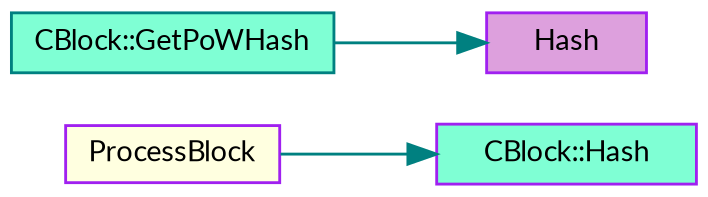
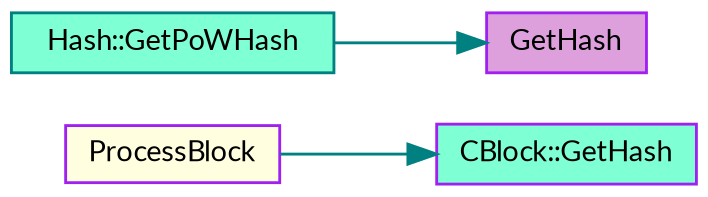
  digraph {
    fontname=Lato
    rankdir=LR
    node [color=purple fillcolor=aquamarine fontname=Lato fontsize=10 shape=record style=filled]
    edge [color=teal fontname=Lato fontsize=10 labelfontname=Helvetica labelfontsize=10 style=solid]
    n1 [fillcolor=lightyellow fontcolor=black height=0.2 label=ProcessBlock width=0.4]
-   n2 [height=0.2 label="CBlock::Hash" width=0.4]
-   n3 [color=teal height=0.2 label="CBlock::GetPoWHash" width=0.4]
-   n4 [fillcolor=plum height=0.2 label=Hash width=0.4]
+   n2 [height=0.2 label="CBlock::GetHash" width=0.4]
+   n3 [color=teal height=0.2 label="Hash::GetPoWHash" width=0.4]
+   n4 [fillcolor=plum height=0.2 label=GetHash width=0.4]
    n1 -> n2
    n3 -> n4
  }
